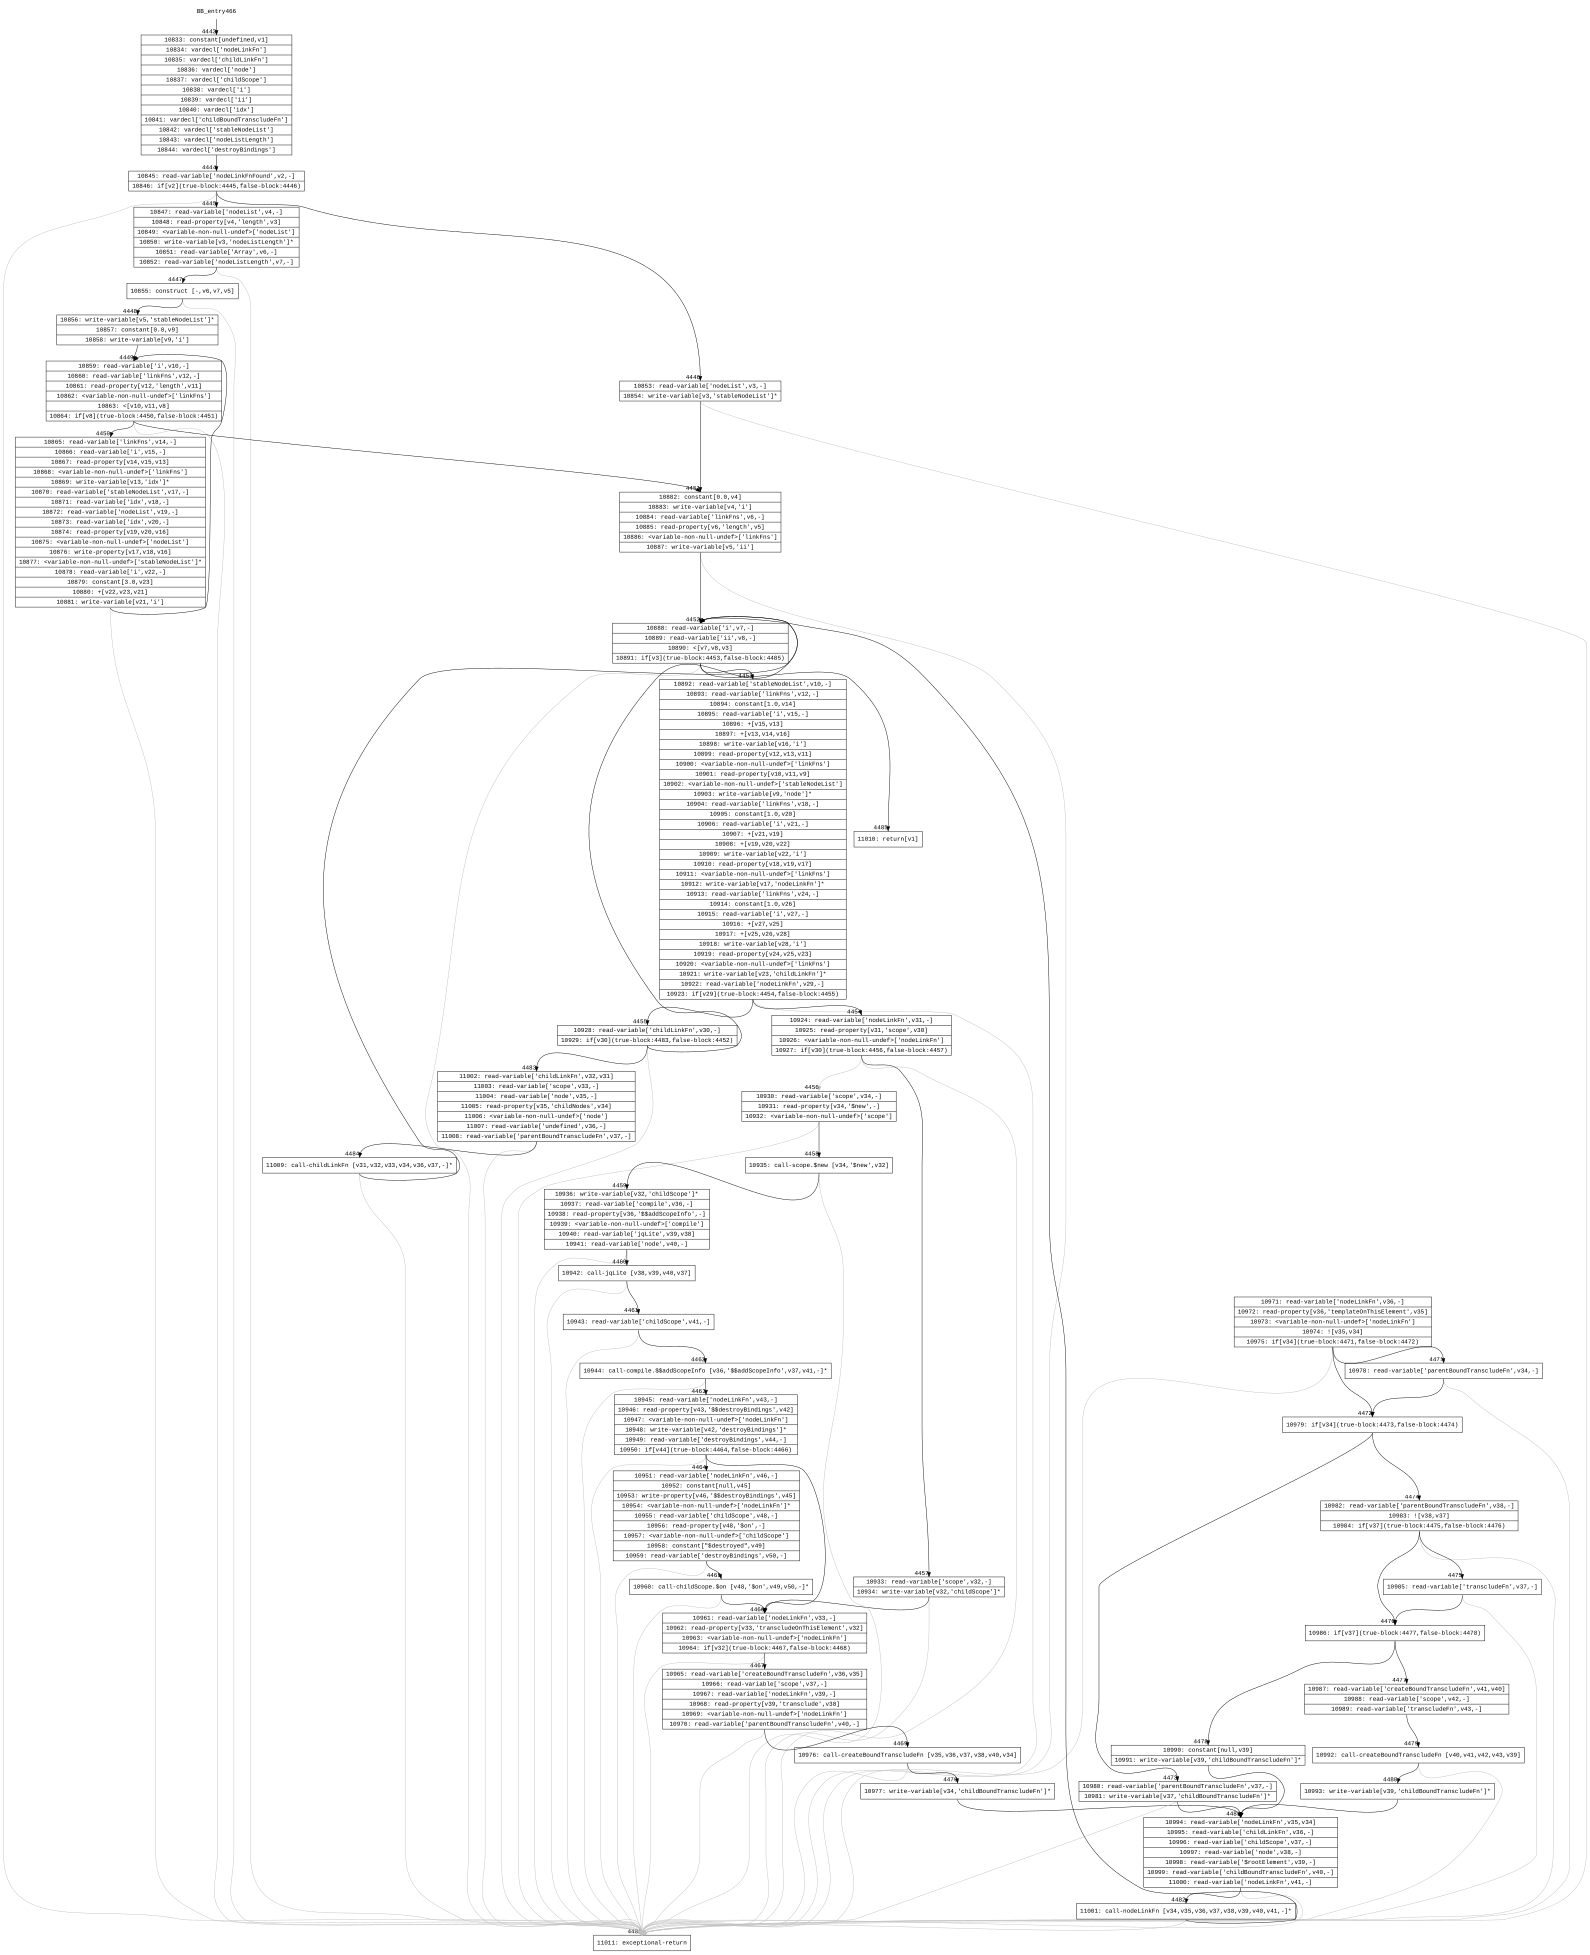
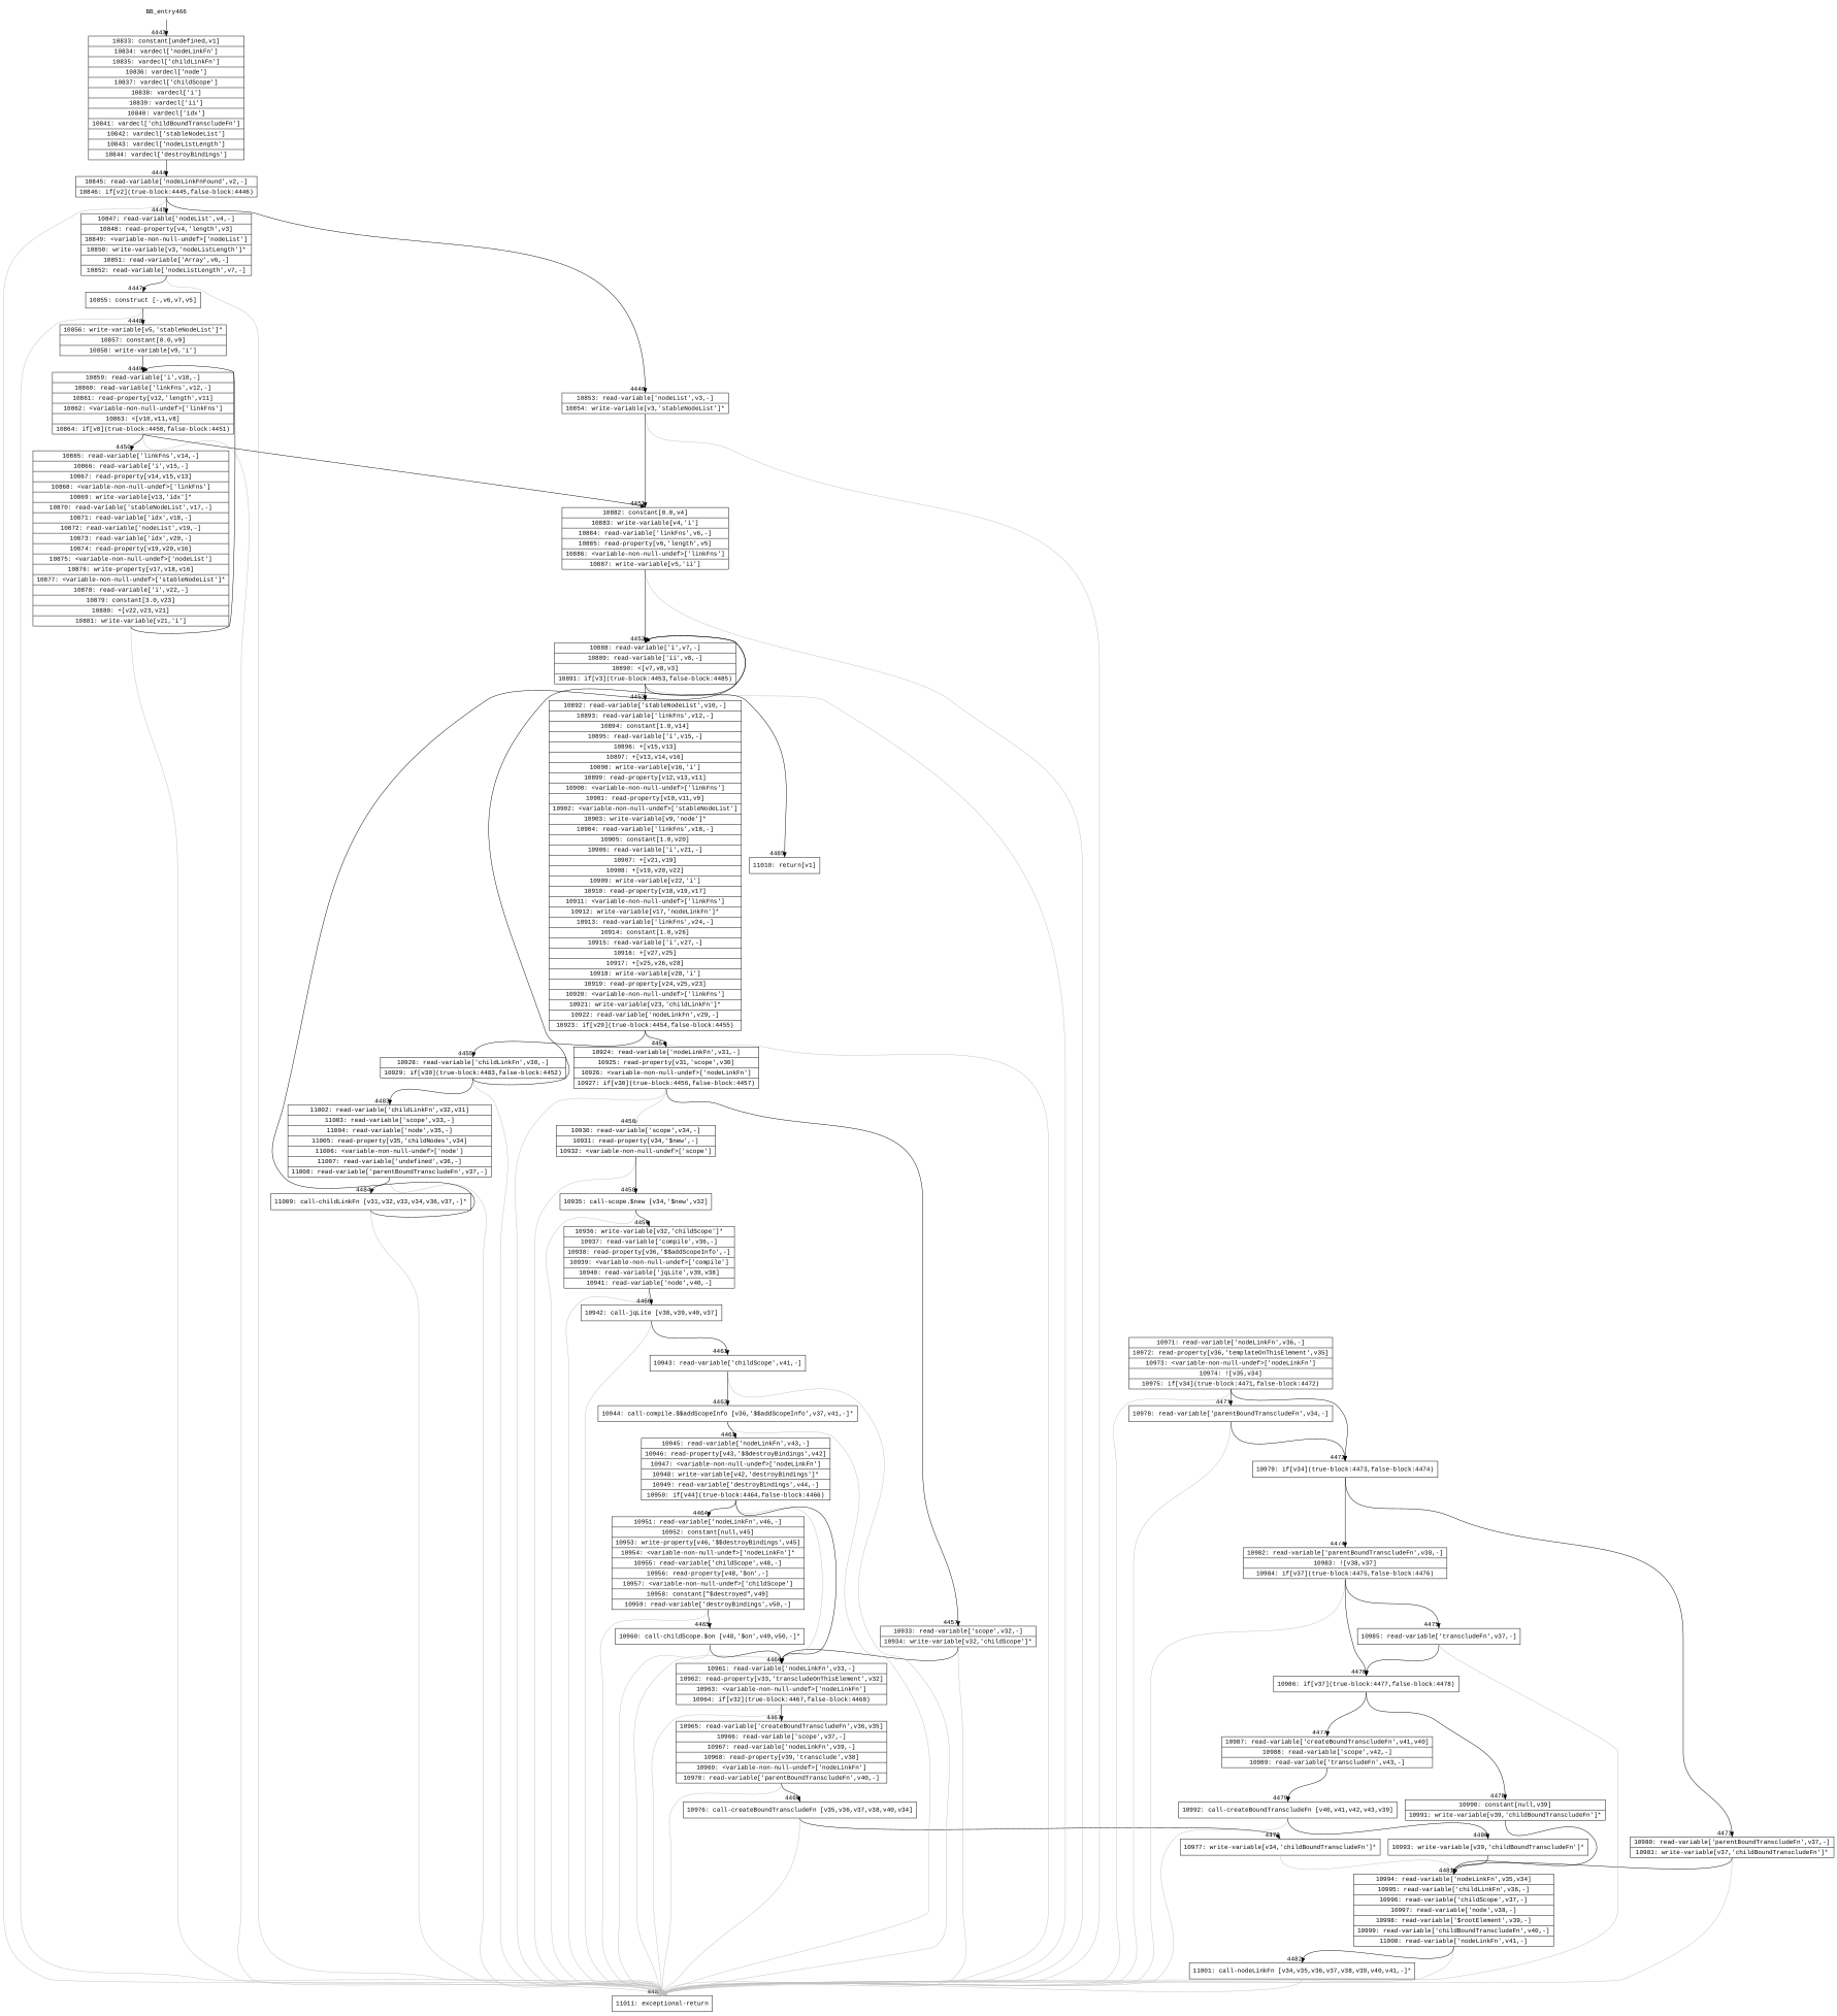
  digraph {
    fontname="Liberation Mono"
    rankdir=TD
    node [fontname="Liberation Mono" shape=record]
    edge [fontname="Liberation Mono" headport=n tailport=s]
    n1 [label=BB_entry466 shape=none]
    n2 [label="{10833: constant[undefined,v1]|10834: vardecl['nodeLinkFn']|10835: vardecl['childLinkFn']|10836: vardecl['node']|10837: vardecl['childScope']|10838: vardecl['i']|10839: vardecl['ii']|10840: vardecl['idx']|10841: vardecl['childBoundTranscludeFn']|10842: vardecl['stableNodeList']|10843: vardecl['nodeListLength']|10844: vardecl['destroyBindings']}"]
    n3 [label="{10845: read-variable['nodeLinkFnFound',v2,-]|10846: if[v2](true-block:4445,false-block:4446)}"]
    n4 [label="{10847: read-variable['nodeList',v4,-]|10848: read-property[v4,'length',v3]|10849: \<variable-non-null-undef\>['nodeList']|10850: write-variable[v3,'nodeListLength']*|10851: read-variable['Array',v6,-]|10852: read-variable['nodeListLength',v7,-]}"]
    n5 [label="{10853: read-variable['nodeList',v3,-]|10854: write-variable[v3,'stableNodeList']*}"]
    n6 [label="{11011: exceptional-return}"]
    n7 [label="{10855: construct [-,v6,v7,v5]}"]
    n8 [label="{10882: constant[0.0,v4]|10883: write-variable[v4,'i']|10884: read-variable['linkFns',v6,-]|10885: read-property[v6,'length',v5]|10886: \<variable-non-null-undef\>['linkFns']|10887: write-variable[v5,'ii']}"]
    n9 [label="{10856: write-variable[v5,'stableNodeList']*|10857: constant[0.0,v9]|10858: write-variable[v9,'i']}"]
    n10 [label="{10888: read-variable['i',v7,-]|10889: read-variable['ii',v8,-]|10890: \<[v7,v8,v3]|10891: if[v3](true-block:4453,false-block:4485)}"]
    n11 [label="{10859: read-variable['i',v10,-]|10860: read-variable['linkFns',v12,-]|10861: read-property[v12,'length',v11]|10862: \<variable-non-null-undef\>['linkFns']|10863: \<[v10,v11,v8]|10864: if[v8](true-block:4450,false-block:4451)}"]
    n12 [label="{10892: read-variable['stableNodeList',v10,-]|10893: read-variable['linkFns',v12,-]|10894: constant[1.0,v14]|10895: read-variable['i',v15,-]|10896: +[v15,v13]|10897: +[v13,v14,v16]|10898: write-variable[v16,'i']|10899: read-property[v12,v13,v11]|10900: \<variable-non-null-undef\>['linkFns']|10901: read-property[v10,v11,v9]|10902: \<variable-non-null-undef\>['stableNodeList']|10903: write-variable[v9,'node']*|10904: read-variable['linkFns',v18,-]|10905: constant[1.0,v20]|10906: read-variable['i',v21,-]|10907: +[v21,v19]|10908: +[v19,v20,v22]|10909: write-variable[v22,'i']|10910: read-property[v18,v19,v17]|10911: \<variable-non-null-undef\>['linkFns']|10912: write-variable[v17,'nodeLinkFn']*|10913: read-variable['linkFns',v24,-]|10914: constant[1.0,v26]|10915: read-variable['i',v27,-]|10916: +[v27,v25]|10917: +[v25,v26,v28]|10918: write-variable[v28,'i']|10919: read-property[v24,v25,v23]|10920: \<variable-non-null-undef\>['linkFns']|10921: write-variable[v23,'childLinkFn']*|10922: read-variable['nodeLinkFn',v29,-]|10923: if[v29](true-block:4454,false-block:4455)}"]
    n13 [label="{11010: return[v1]}"]
    n14 [label="{10865: read-variable['linkFns',v14,-]|10866: read-variable['i',v15,-]|10867: read-property[v14,v15,v13]|10868: \<variable-non-null-undef\>['linkFns']|10869: write-variable[v13,'idx']*|10870: read-variable['stableNodeList',v17,-]|10871: read-variable['idx',v18,-]|10872: read-variable['nodeList',v19,-]|10873: read-variable['idx',v20,-]|10874: read-property[v19,v20,v16]|10875: \<variable-non-null-undef\>['nodeList']|10876: write-property[v17,v18,v16]|10877: \<variable-non-null-undef\>['stableNodeList']*|10878: read-variable['i',v22,-]|10879: constant[3.0,v23]|10880: +[v22,v23,v21]|10881: write-variable[v21,'i']}"]
    n15 [label="{10924: read-variable['nodeLinkFn',v31,-]|10925: read-property[v31,'scope',v30]|10926: \<variable-non-null-undef\>['nodeLinkFn']|10927: if[v30](true-block:4456,false-block:4457)}"]
    n16 [label="{10928: read-variable['childLinkFn',v30,-]|10929: if[v30](true-block:4483,false-block:4452)}"]
    n17 [label="{10930: read-variable['scope',v34,-]|10931: read-property[v34,'$new',-]|10932: \<variable-non-null-undef\>['scope']}"]
    n18 [label="{10933: read-variable['scope',v32,-]|10934: write-variable[v32,'childScope']*}"]
    n19 [label="{11002: read-variable['childLinkFn',v32,v31]|11003: read-variable['scope',v33,-]|11004: read-variable['node',v35,-]|11005: read-property[v35,'childNodes',v34]|11006: \<variable-non-null-undef\>['node']|11007: read-variable['undefined',v36,-]|11008: read-variable['parentBoundTranscludeFn',v37,-]}"]
    n20 [label="{10935: call-scope.$new [v34,'$new',v32]}"]
    n21 [label="{10961: read-variable['nodeLinkFn',v33,-]|10962: read-property[v33,'transcludeOnThisElement',v32]|10963: \<variable-non-null-undef\>['nodeLinkFn']|10964: if[v32](true-block:4467,false-block:4468)}"]
    n22 [label="{11009: call-childLinkFn [v31,v32,v33,v34,v36,v37,-]*}"]
    n23 [label="{10936: write-variable[v32,'childScope']*|10937: read-variable['compile',v36,-]|10938: read-property[v36,'$$addScopeInfo',-]|10939: \<variable-non-null-undef\>['compile']|10940: read-variable['jqLite',v39,v38]|10941: read-variable['node',v40,-]}"]
    n24 [label="{10965: read-variable['createBoundTranscludeFn',v36,v35]|10966: read-variable['scope',v37,-]|10967: read-variable['nodeLinkFn',v39,-]|10968: read-property[v39,'transclude',v38]|10969: \<variable-non-null-undef\>['nodeLinkFn']|10970: read-variable['parentBoundTranscludeFn',v40,-]}"]
    n25 [label="{10942: call-jqLite [v38,v39,v40,v37]}"]
    n26 [label="{10976: call-createBoundTranscludeFn [v35,v36,v37,v38,v40,v34]}"]
    n27 [label="{10971: read-variable['nodeLinkFn',v36,-]|10972: read-property[v36,'templateOnThisElement',v35]|10973: \<variable-non-null-undef\>['nodeLinkFn']|10974: ![v35,v34]|10975: if[v34](true-block:4471,false-block:4472)}"]
    n28 [label="{10979: if[v34](true-block:4473,false-block:4474)}"]
    n29 [label="{10978: read-variable['parentBoundTranscludeFn',v34,-]}"]
    n30 [label="{10943: read-variable['childScope',v41,-]}"]
    n31 [label="{10944: call-compile.$$addScopeInfo [v36,'$$addScopeInfo',v37,v41,-]*}"]
    n32 [label="{10945: read-variable['nodeLinkFn',v43,-]|10946: read-property[v43,'$$destroyBindings',v42]|10947: \<variable-non-null-undef\>['nodeLinkFn']|10948: write-variable[v42,'destroyBindings']*|10949: read-variable['destroyBindings',v44,-]|10950: if[v44](true-block:4464,false-block:4466)}"]
    n33 [label="{10951: read-variable['nodeLinkFn',v46,-]|10952: constant[null,v45]|10953: write-property[v46,'$$destroyBindings',v45]|10954: \<variable-non-null-undef\>['nodeLinkFn']*|10955: read-variable['childScope',v48,-]|10956: read-property[v48,'$on',-]|10957: \<variable-non-null-undef\>['childScope']|10958: constant[\"$destroyed\",v49]|10959: read-variable['destroyBindings',v50,-]}"]
    n34 [label="{10960: call-childScope.$on [v48,'$on',v49,v50,-]*}"]
    n35 [label="{10977: write-variable[v34,'childBoundTranscludeFn']*}"]
    n36 [label="{10980: read-variable['parentBoundTranscludeFn',v37,-]|10981: write-variable[v37,'childBoundTranscludeFn']*}"]
    n37 [label="{10982: read-variable['parentBoundTranscludeFn',v38,-]|10983: ![v38,v37]|10984: if[v37](true-block:4475,false-block:4476)}"]
    n38 [label="{10994: read-variable['nodeLinkFn',v35,v34]|10995: read-variable['childLinkFn',v36,-]|10996: read-variable['childScope',v37,-]|10997: read-variable['node',v38,-]|10998: read-variable['$rootElement',v39,-]|10999: read-variable['childBoundTranscludeFn',v40,-]|11000: read-variable['nodeLinkFn',v41,-]}"]
    n39 [label="{10986: if[v37](true-block:4477,false-block:4478)}"]
    n40 [label="{10985: read-variable['transcludeFn',v37,-]}"]
    n41 [label="{11001: call-nodeLinkFn [v34,v35,v36,v37,v38,v39,v40,v41,-]*}"]
    n42 [label="{10987: read-variable['createBoundTranscludeFn',v41,v40]|10988: read-variable['scope',v42,-]|10989: read-variable['transcludeFn',v43,-]}"]
    n43 [label="{10990: constant[null,v39]|10991: write-variable[v39,'childBoundTranscludeFn']*}"]
    n44 [label="{10992: call-createBoundTranscludeFn [v40,v41,v42,v43,v39]}"]
    n45 [label="{10993: write-variable[v39,'childBoundTranscludeFn']*}"]
    n1 -> n2 [headlabel="    4443"]
    n2 -> n3 [headlabel="      4444"]
    n3 -> n4 [headlabel="      4445"]
    n3 -> n5 [headlabel="      4446"]
    n3 -> n6 [color=gray headlabel="      4486"]
    n4 -> n6 [color=gray]
    n4 -> n7 [headlabel="      4447"]
    n5 -> n6 [color=gray]
    n5 -> n8 [headlabel="      4451"]
    n7 -> n6 [color=gray]
    n7 -> n9 [headlabel="      4448"]
    n8 -> n6 [color=gray]
    n8 -> n10 [headlabel="      4452"]
    n9 -> n11 [headlabel="      4449"]
    n10 -> n6 [color=gray]
    n10 -> n12 [headlabel="      4453"]
    n10 -> n13 [headlabel="      4485"]
    n11 -> n6 [color=gray]
    n11 -> n8
    n11 -> n14 [headlabel="      4450"]
    n12 -> n6 [color=gray]
    n12 -> n15 [headlabel="      4454"]
    n12 -> n16 [headlabel="      4455"]
    n14 -> n6 [color=gray]
    n14 -> n11
    n15 -> n6 [color=gray]
    n15 -> n17 [color=gray headlabel="      4456"]
    n15 -> n18 [headlabel="      4457"]
    n16 -> n6 [color=gray]
    n16 -> n10
    n16 -> n19 [headlabel="      4483"]
    n17 -> n6 [color=gray]
    n17 -> n20 [headlabel="      4458"]
    n18 -> n6 [color=gray]
    n18 -> n21 [headlabel="      4466"]
    n19 -> n6 [color=gray]
    n19 -> n22 [headlabel="      4484"]
    n20 -> n6 [color=gray]
    n20 -> n23 [headlabel="      4459"]
    n21 -> n6 [color=gray]
    n21 -> n24 [headlabel="      4467"]
    n22 -> n6 [color=gray]
    n22 -> n10
    n23 -> n6 [color=gray]
    n23 -> n25 [headlabel="      4460"]
    n24 -> n6 [color=gray]
    n24 -> n26 [headlabel="      4469"]
    n25 -> n6 [color=gray]
    n25 -> n30 [headlabel="      4461"]
    n26 -> n6 [color=gray]
    n26 -> n35 [headlabel="      4470"]
    n27 -> n6 [color=gray]
    n27 -> n28 [headlabel="      4472"]
    n27 -> n29 [headlabel="      4471"]
    n28 -> n36 [headlabel="      4473"]
    n28 -> n37 [headlabel="      4474"]
    n29 -> n6 [color=gray]
    n29 -> n28
    n30 -> n6 [color=gray]
    n30 -> n31 [headlabel="      4462"]
    n31 -> n6 [color=gray]
    n31 -> n32 [headlabel="      4463"]
    n32 -> n6 [color=gray]
    n32 -> n21
    n32 -> n33 [headlabel="      4464"]
    n33 -> n6 [color=gray]
    n33 -> n34 [headlabel="      4465"]
    n34 -> n6 [color=gray]
    n34 -> n21
-   n35 -> n38 [headlabel="      4481"]
+   n35 -> n38 [headlabel="      4481" color=gray]
    n36 -> n6 [color=gray]
    n36 -> n38
    n37 -> n6 [color=gray]
    n37 -> n39 [headlabel="      4476"]
    n37 -> n40 [headlabel="      4475"]
    n38 -> n6 [color=gray]
    n38 -> n41 [headlabel="      4482"]
    n39 -> n42 [headlabel="      4477"]
    n39 -> n43 [headlabel="      4478"]
    n40 -> n6 [color=gray]
    n40 -> n39
    n41 -> n6 [color=gray]
-   n41 -> n10
    n42 -> n44 [headlabel="      4479"]
    n43 -> n38
    n44 -> n6 [color=gray]
    n44 -> n45 [headlabel="      4480"]
    n45 -> n38
  }
